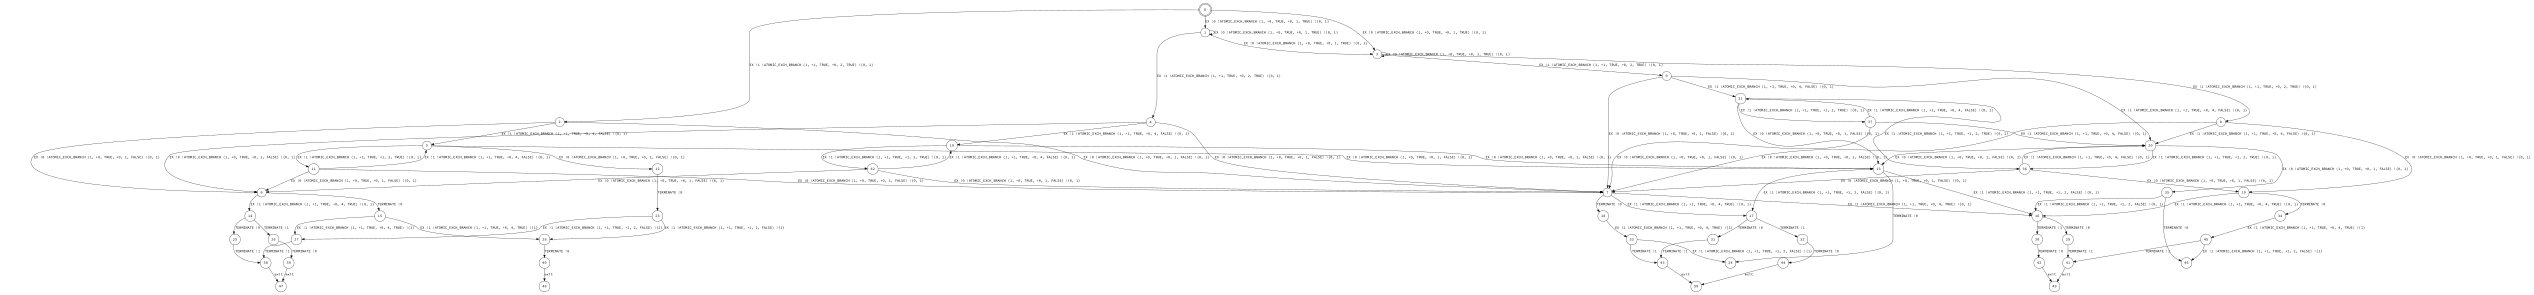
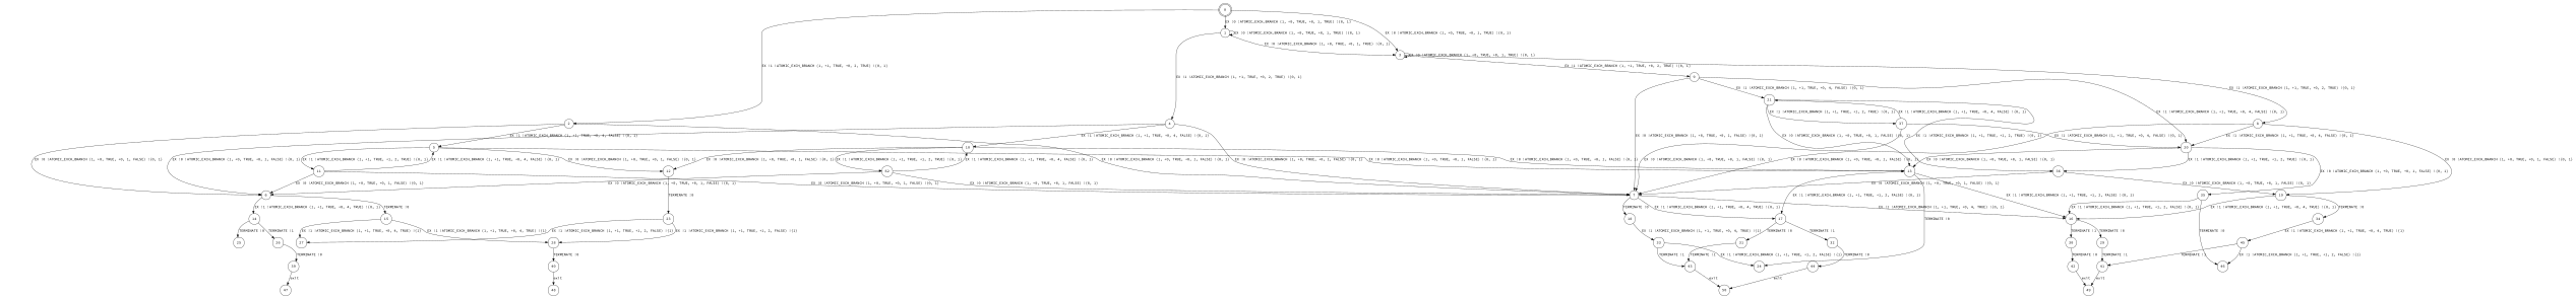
  digraph {
    fontname="Source Code Pro"
    node [fontname="Source Code Pro" shape=circle]
    edge [fontname="Source Code Pro"]
    0 [peripheries=2]
    1
    2
    3
    4
    5
    6
    7
    8
    9
    10
    11
    12
    13
    14
    15
    16
    17
    18
    19
    20
    21
    n23 [label=62]
    23
    24
    25
    26
    27
    28
    29
    30
    31
    32
    33
    34
    35
    36
    37
-   38
    39
    40
    41
    42
    43
    44
    45
    46
    47
    48
    49
    50
    0 -> 1 [label="EX !0 !ATOMIC_EXCH_BRANCH (1, +0, TRUE, +0, 1, TRUE) !{0, 1}"]
    0 -> 2 [label="EX !1 !ATOMIC_EXCH_BRANCH (1, +1, TRUE, +0, 2, TRUE) !{0, 1}"]
    0 -> 3 [label="EX !0 !ATOMIC_EXCH_BRANCH (1, +0, TRUE, +0, 1, TRUE) !{0, 1}"]
    1 -> 1 [label="EX !0 !ATOMIC_EXCH_BRANCH (1, +0, TRUE, +0, 1, TRUE) !{0, 1}"]
    1 -> 3 [label="EX !0 !ATOMIC_EXCH_BRANCH (1, +0, TRUE, +0, 1, TRUE) !{0, 1}"]
    1 -> 4 [label="EX !1 !ATOMIC_EXCH_BRANCH (1, +1, TRUE, +0, 2, TRUE) !{0, 1}"]
    2 -> 5 [label="EX !1 !ATOMIC_EXCH_BRANCH (1, +1, TRUE, +0, 4, FALSE) !{0, 1}"]
    2 -> 6 [label="EX !0 !ATOMIC_EXCH_BRANCH (1, +0, TRUE, +0, 1, FALSE) !{0, 1}"]
    2 -> 7 [label="EX !0 !ATOMIC_EXCH_BRANCH (1, +0, TRUE, +0, 1, FALSE) !{0, 1}"]
    3 -> 3 [label="EX !0 !ATOMIC_EXCH_BRANCH (1, +0, TRUE, +0, 1, TRUE) !{0, 1}"]
    3 -> 8 [label="EX !1 !ATOMIC_EXCH_BRANCH (1, +1, TRUE, +0, 2, TRUE) !{0, 1}"]
    3 -> 9 [label="EX !1 !ATOMIC_EXCH_BRANCH (1, +1, TRUE, +0, 2, TRUE) !{0, 1}"]
    4 -> 6 [label="EX !0 !ATOMIC_EXCH_BRANCH (1, +0, TRUE, +0, 1, FALSE) !{0, 1}"]
    4 -> 7 [label="EX !0 !ATOMIC_EXCH_BRANCH (1, +0, TRUE, +0, 1, FALSE) !{0, 1}"]
    4 -> 10 [label="EX !1 !ATOMIC_EXCH_BRANCH (1, +1, TRUE, +0, 4, FALSE) !{0, 1}"]
    5 -> 11 [label="EX !1 !ATOMIC_EXCH_BRANCH (1, +1, TRUE, +1, 2, TRUE) !{0, 1}"]
    5 -> 12 [label="EX !0 !ATOMIC_EXCH_BRANCH (1, +0, TRUE, +0, 1, FALSE) !{0, 1}"]
    5 -> 13 [label="EX !0 !ATOMIC_EXCH_BRANCH (1, +0, TRUE, +0, 1, FALSE) !{0, 1}"]
    6 -> 14 [label="EX !1 !ATOMIC_EXCH_BRANCH (1, +1, TRUE, +0, 4, TRUE) !{0, 1}"]
    6 -> 15 [label="TERMINATE !0"]
    7 -> 16 [label="EX !1 !ATOMIC_EXCH_BRANCH (1, +1, TRUE, +0, 4, TRUE) !{0, 1}"]
    7 -> 17 [label="EX !1 !ATOMIC_EXCH_BRANCH (1, +1, TRUE, +0, 4, TRUE) !{0, 1}"]
    7 -> 18 [label="TERMINATE !0"]
    8 -> 7 [label="EX !0 !ATOMIC_EXCH_BRANCH (1, +0, TRUE, +0, 1, FALSE) !{0, 1}"]
    8 -> 19 [label="EX !0 !ATOMIC_EXCH_BRANCH (1, +0, TRUE, +0, 1, FALSE) !{0, 1}"]
    8 -> 20 [label="EX !1 !ATOMIC_EXCH_BRANCH (1, +1, TRUE, +0, 4, FALSE) !{0, 1}"]
    9 -> 7 [label="EX !0 !ATOMIC_EXCH_BRANCH (1, +0, TRUE, +0, 1, FALSE) !{0, 1}"]
    9 -> 20 [label="EX !1 !ATOMIC_EXCH_BRANCH (1, +1, TRUE, +0, 4, FALSE) !{0, 1}"]
    9 -> 21 [label="EX !1 !ATOMIC_EXCH_BRANCH (1, +1, TRUE, +0, 4, FALSE) !{0, 1}"]
+   10 -> 12 [label="EX !0 !ATOMIC_EXCH_BRANCH (1, +0, TRUE, +0, 1, FALSE) !{0, 1}"]
    10 -> 13 [label="EX !0 !ATOMIC_EXCH_BRANCH (1, +0, TRUE, +0, 1, FALSE) !{0, 1}"]
    10 -> n23 [label="EX !1 !ATOMIC_EXCH_BRANCH (1, +1, TRUE, +1, 2, TRUE) !{0, 1}"]
    11 -> 5 [label="EX !1 !ATOMIC_EXCH_BRANCH (1, +1, TRUE, +0, 4, FALSE) !{0, 1}"]
    11 -> 6 [label="EX !0 !ATOMIC_EXCH_BRANCH (1, +0, TRUE, +0, 1, FALSE) !{0, 1}"]
    11 -> 7 [label="EX !0 !ATOMIC_EXCH_BRANCH (1, +0, TRUE, +0, 1, FALSE) !{0, 1}"]
    12 -> 23 [label="TERMINATE !0"]
    13 -> 16 [label="EX !1 !ATOMIC_EXCH_BRANCH (1, +1, TRUE, +1, 2, FALSE) !{0, 1}"]
    13 -> 17 [label="EX !1 !ATOMIC_EXCH_BRANCH (1, +1, TRUE, +1, 2, FALSE) !{0, 1}"]
    13 -> 24 [label="TERMINATE !0"]
    14 -> 25 [label="TERMINATE !0"]
    14 -> 26 [label="TERMINATE !1"]
    15 -> 27 [label="EX !1 !ATOMIC_EXCH_BRANCH (1, +1, TRUE, +0, 4, TRUE) !{1}"]
    15 -> 28 [label="EX !1 !ATOMIC_EXCH_BRANCH (1, +1, TRUE, +0, 4, TRUE) !{1}"]
    16 -> 29 [label="TERMINATE !0"]
    16 -> 30 [label="TERMINATE !1"]
    17 -> 31 [label="TERMINATE !0"]
    17 -> 32 [label="TERMINATE !1"]
    18 -> 33 [label="EX !1 !ATOMIC_EXCH_BRANCH (1, +1, TRUE, +0, 4, TRUE) !{1}"]
    19 -> 16 [label="EX !1 !ATOMIC_EXCH_BRANCH (1, +1, TRUE, +0, 4, TRUE) !{0, 1}"]
    19 -> 34 [label="TERMINATE !0"]
    20 -> 13 [label="EX !0 !ATOMIC_EXCH_BRANCH (1, +0, TRUE, +0, 1, FALSE) !{0, 1}"]
    20 -> 35 [label="EX !0 !ATOMIC_EXCH_BRANCH (1, +0, TRUE, +0, 1, FALSE) !{0, 1}"]
    20 -> 36 [label="EX !1 !ATOMIC_EXCH_BRANCH (1, +1, TRUE, +1, 2, TRUE) !{0, 1}"]
    21 -> 13 [label="EX !0 !ATOMIC_EXCH_BRANCH (1, +0, TRUE, +0, 1, FALSE) !{0, 1}"]
    21 -> 36 [label="EX !1 !ATOMIC_EXCH_BRANCH (1, +1, TRUE, +1, 2, TRUE) !{0, 1}"]
    21 -> 37 [label="EX !1 !ATOMIC_EXCH_BRANCH (1, +1, TRUE, +1, 2, TRUE) !{0, 1}"]
    n23 -> 6 [label="EX !0 !ATOMIC_EXCH_BRANCH (1, +0, TRUE, +0, 1, FALSE) !{0, 1}"]
    n23 -> 7 [label="EX !0 !ATOMIC_EXCH_BRANCH (1, +0, TRUE, +0, 1, FALSE) !{0, 1}"]
    n23 -> 10 [label="EX !1 !ATOMIC_EXCH_BRANCH (1, +1, TRUE, +0, 4, FALSE) !{0, 1}"]
    23 -> 27 [label="EX !1 !ATOMIC_EXCH_BRANCH (1, +1, TRUE, +1, 2, FALSE) !{1}"]
    23 -> 28 [label="EX !1 !ATOMIC_EXCH_BRANCH (1, +1, TRUE, +1, 2, FALSE) !{1}"]
-   25 -> 38 [label="TERMINATE !1"]
    26 -> 39 [label="TERMINATE !0"]
-   27 -> 38 [label="TERMINATE !1"]
    28 -> 40 [label="TERMINATE !0"]
    29 -> 41 [label="TERMINATE !1"]
    30 -> 42 [label="TERMINATE !0"]
    31 -> 43 [label="TERMINATE !1"]
    32 -> 44 [label="TERMINATE !0"]
    33 -> 24 [label="EX !1 !ATOMIC_EXCH_BRANCH (1, +1, TRUE, +1, 2, FALSE) !{1}"]
    33 -> 43 [label="TERMINATE !1"]
    34 -> 45 [label="EX !1 !ATOMIC_EXCH_BRANCH (1, +1, TRUE, +0, 4, TRUE) !{1}"]
    35 -> 16 [label="EX !1 !ATOMIC_EXCH_BRANCH (1, +1, TRUE, +1, 2, FALSE) !{0, 1}"]
    35 -> 46 [label="TERMINATE !0"]
    36 -> 7 [label="EX !0 !ATOMIC_EXCH_BRANCH (1, +0, TRUE, +0, 1, FALSE) !{0, 1}"]
    36 -> 19 [label="EX !0 !ATOMIC_EXCH_BRANCH (1, +0, TRUE, +0, 1, FALSE) !{0, 1}"]
-   36 -> 20 [label="EX !1 !ATOMIC_EXCH_BRANCH (1, +1, TRUE, +0, 4, FALSE) !{0, 1}"]
    37 -> 7 [label="EX !0 !ATOMIC_EXCH_BRANCH (1, +0, TRUE, +0, 1, FALSE) !{0, 1}"]
    37 -> 20 [label="EX !1 !ATOMIC_EXCH_BRANCH (1, +1, TRUE, +0, 4, FALSE) !{0, 1}"]
    37 -> 21 [label="EX !1 !ATOMIC_EXCH_BRANCH (1, +1, TRUE, +0, 4, FALSE) !{0, 1}"]
-   38 -> 47 [label=exit]
    39 -> 47 [label=exit]
    40 -> 48 [label=exit]
    41 -> 49 [label=exit]
    42 -> 49 [label=exit]
    43 -> 50 [label=exit]
    44 -> 50 [label=exit]
    45 -> 41 [label="TERMINATE !1"]
    45 -> 46 [label="EX !1 !ATOMIC_EXCH_BRANCH (1, +1, TRUE, +1, 2, FALSE) !{1}"]
  }
